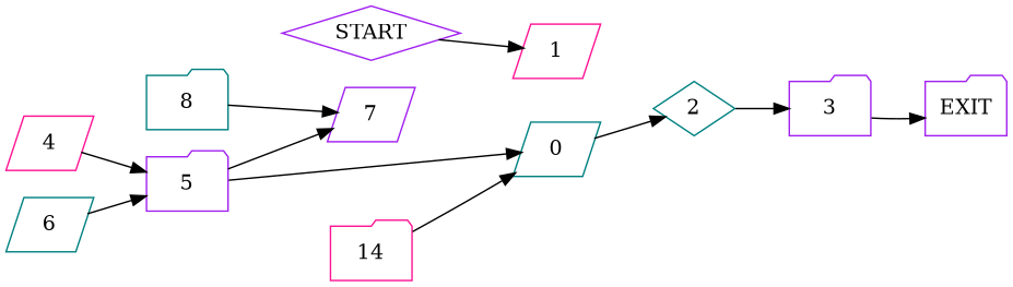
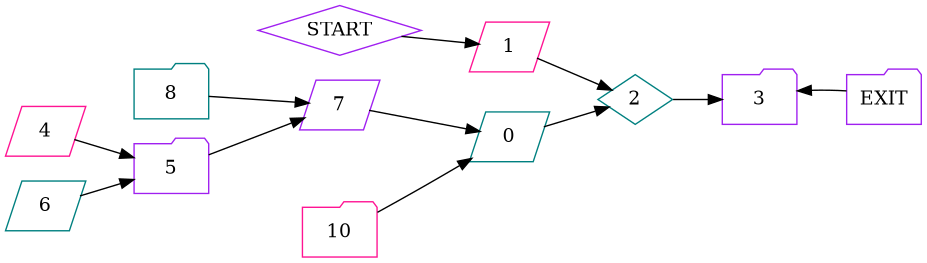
  digraph {
    rankdir=LR
    node [color=purple shape=parallelogram]
    n1 [label=START shape=diamond]
    1 [color=deeppink]
    2 [color=teal shape=diamond]
    n4 [label=EXIT shape=folder]
    3 [shape=folder]
    4 [color=deeppink]
    5 [shape=folder]
    7
    6 [color=teal]
    n10 [color=teal label=0]
    8 [color=teal shape=folder]
-   10 [color=deeppink shape=folder label=14]
+   10 [color=deeppink shape=folder]
    n1 -> 1
+   1 -> 2
    2 -> 3
-   3 -> n4
+   n4 -> 3
    4 -> 5
    5 -> 7
-   5 -> n10
+   7 -> n10
    6 -> 5
    n10 -> 2
    8 -> 7
    10 -> n10
  }
